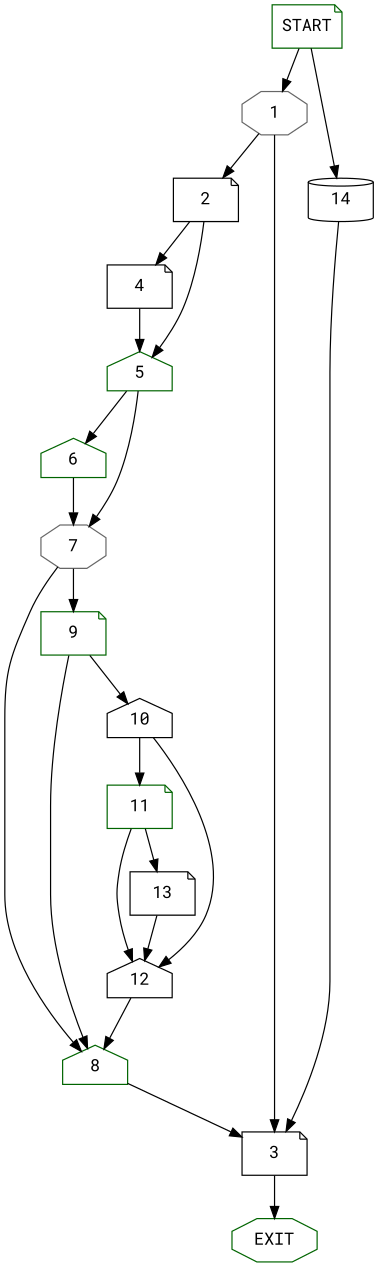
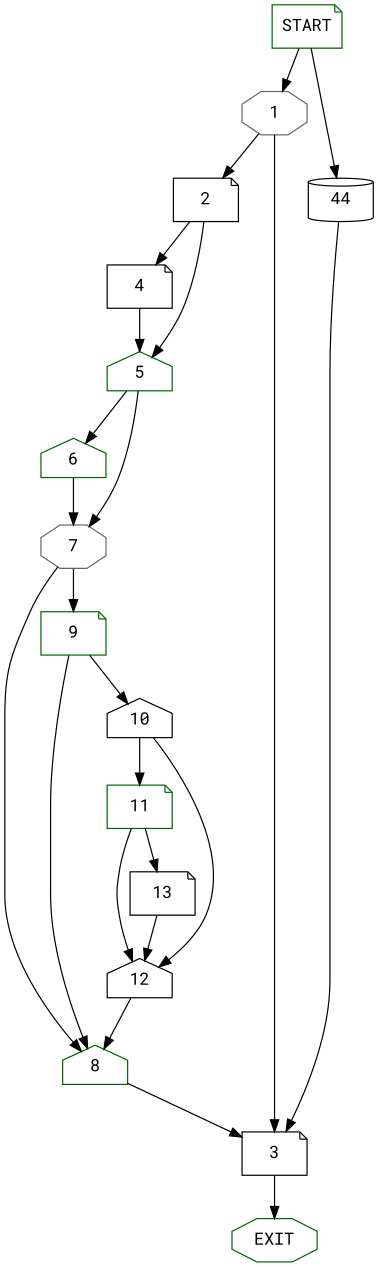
  digraph {
    fontname="Roboto Mono"
    node [color=darkgreen fontname="Roboto Mono" shape=note]
    edge [fontname="Roboto Mono"]
    n1 [label=START]
    1 [color=gray40 shape=octagon]
-   14 [color=black shape=cylinder]
+   14 [color=black shape=cylinder label=44]
    2 [color=black]
    3 [color=black]
    n6 [label=EXIT shape=octagon]
    4 [color=black]
    5 [shape=house]
    6 [shape=house]
    7 [color=gray40 shape=octagon]
    8 [shape=house]
    9
    10 [color=black shape=house]
    11
    12 [color=black shape=house]
    13 [color=black]
    n1 -> 1
    n1 -> 14
    1 -> 2
    1 -> 3
    14 -> 3
    2 -> 4
    2 -> 5
    3 -> n6
    4 -> 5
    5 -> 6
    5 -> 7
    6 -> 7
    7 -> 8
    7 -> 9
    8 -> 3
    9 -> 8
    9 -> 10
    10 -> 11
    10 -> 12
    11 -> 12
    11 -> 13
    12 -> 8
    13 -> 12
  }
